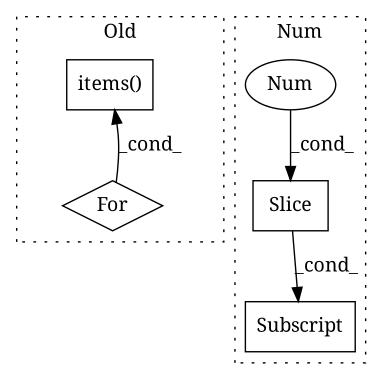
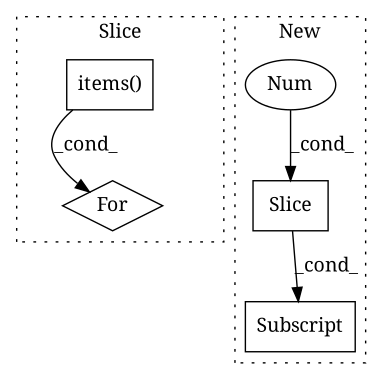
  digraph {
    fontname="Noto Serif"
    node [fontname="Noto Serif" shape=box]
    edge [fontname="Noto Serif"]
    n1 [a=75 l=39 label="items()" s=4077]
    n2 [a=107 l="4,18" label=For s="4026,4117" shape=diamond]
    n3 [a=80 l=3 label=Slice s=3285]
    n4 [a=76 l=2 label=Num s=3286 shape=ellipse]
    n5 [a=63 l="6,0" label=Subscript s="3283,0"]
    subgraph cluster_1 {
-     label=Old
+     label=Slice
      style=dotted
      n1
      n2
    }
    subgraph cluster_2 {
-     label=Num
+     label=New
      style=dotted
      n3
      n4
      n5
    }
-   n2 -> n1 [label=_cond_]
+   n1 -> n2 [label=_cond_]
    n3 -> n5 [label=_cond_]
    n4 -> n3 [label=_cond_]
  }
